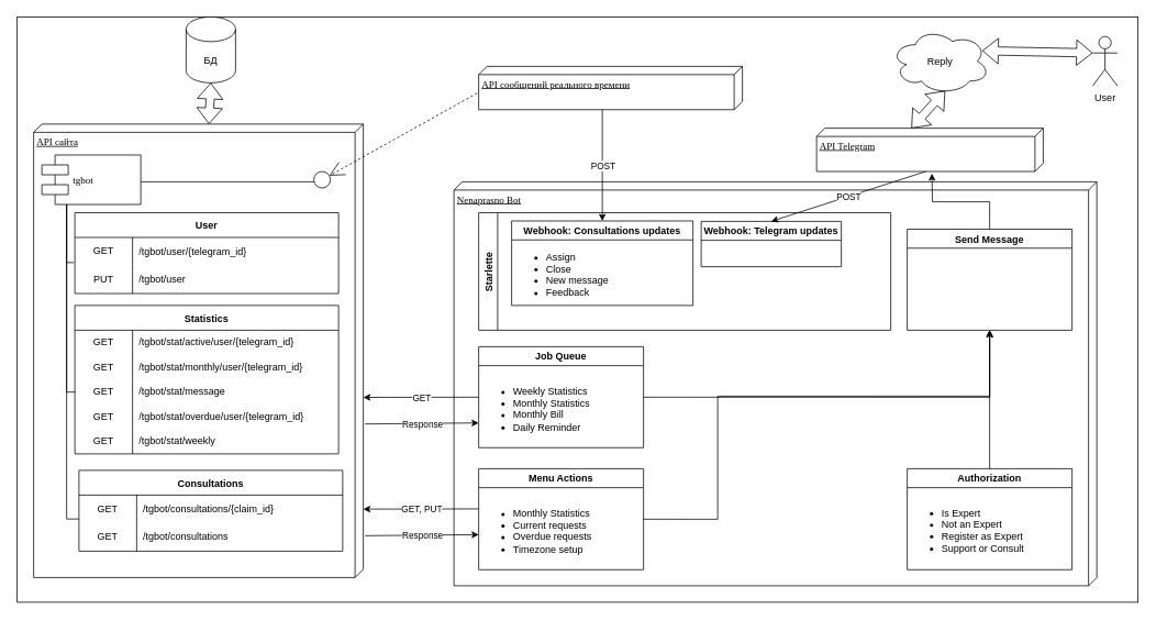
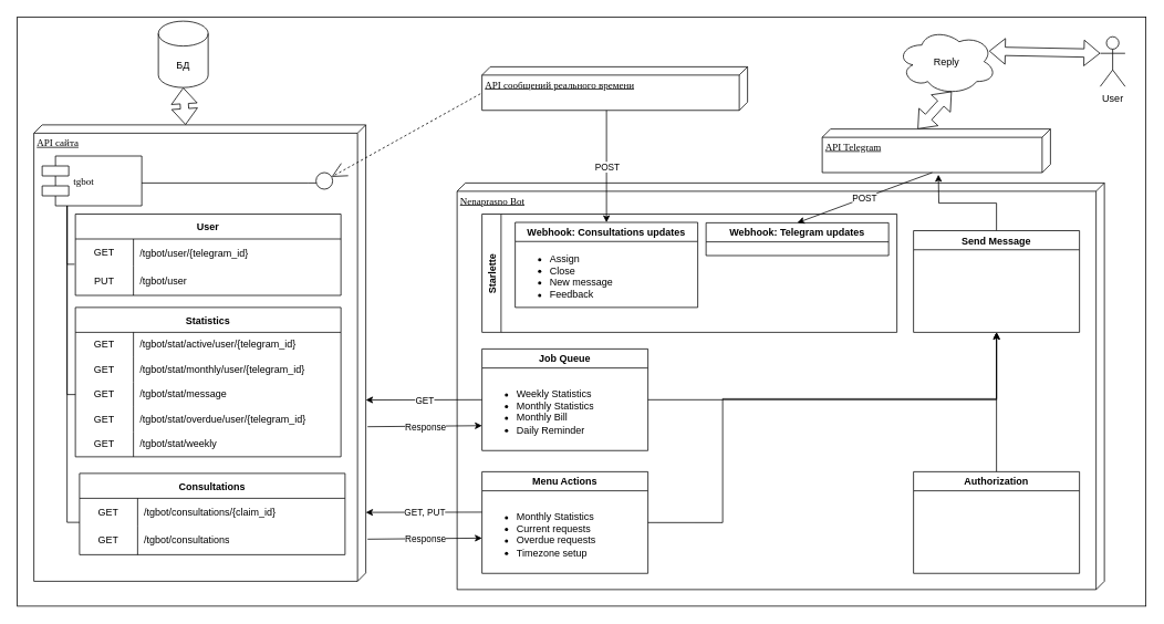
  <mxCell id="0" />
  <mxCell id="1" parent="0" />
  <mxCell id="2" value="Nenaprasno Bot" style="verticalAlign=top;align=left;spacingTop=8;spacingLeft=2;spacingRight=12;shape=cube;size=10;direction=south;fontStyle=4;html=1;rounded=0;shadow=0;comic=0;labelBackgroundColor=none;strokeWidth=1;fontFamily=Verdana;fontSize=12" parent="1" vertex="1"><mxGeometry x="550" y="220" width="780" height="490" as="geometry" /></mxCell>
  <mxCell id="3" value="" style="rounded=0;whiteSpace=wrap;html=1;strokeOpacity=100;fillOpacity=0;fillColor=default;" parent="1" vertex="1"><mxGeometry x="20" y="20" width="1360" height="710" as="geometry" /></mxCell>
  <mxCell id="4" value="API сайта" style="verticalAlign=top;align=left;spacingTop=8;spacingLeft=2;spacingRight=12;shape=cube;size=10;direction=south;fontStyle=4;html=1;rounded=0;shadow=0;comic=0;labelBackgroundColor=none;strokeWidth=1;fontFamily=Verdana;fontSize=12" parent="1" vertex="1"><mxGeometry x="40" y="150" width="400" height="550" as="geometry" /></mxCell>
  <mxCell id="5" value="API сообщений реального времени" style="verticalAlign=top;align=left;spacingTop=8;spacingLeft=2;spacingRight=12;shape=cube;size=10;direction=south;fontStyle=4;html=1;rounded=0;shadow=0;comic=0;labelBackgroundColor=none;strokeWidth=1;fontFamily=Verdana;fontSize=12" parent="1" vertex="1"><mxGeometry x="580" y="80" width="320" height="52.5" as="geometry" /></mxCell>
  <mxCell id="6" value="tgbot" style="shape=component;align=left;spacingLeft=36;rounded=0;shadow=0;comic=0;labelBackgroundColor=none;strokeWidth=1;fontFamily=Verdana;fontSize=12;html=1;" parent="1" vertex="1"><mxGeometry x="50" y="187.5" width="120" height="60" as="geometry" /></mxCell>
  <mxCell id="7" value="" style="ellipse;whiteSpace=wrap;html=1;rounded=0;shadow=0;comic=0;labelBackgroundColor=none;strokeWidth=1;fontFamily=Verdana;fontSize=12;align=center;" parent="1" vertex="1"><mxGeometry x="380" y="207.5" width="20" height="20" as="geometry" /></mxCell>
  <mxCell id="8" style="edgeStyle=none;rounded=0;html=1;dashed=1;labelBackgroundColor=none;startArrow=none;startFill=0;startSize=8;endArrow=open;endFill=0;endSize=16;fontFamily=Verdana;fontSize=12;exitX=0.62;exitY=1.006;exitDx=0;exitDy=0;exitPerimeter=0;" parent="1" source="5" target="7" edge="1"><mxGeometry relative="1" as="geometry" /></mxCell>
  <mxCell id="9" style="edgeStyle=elbowEdgeStyle;rounded=0;html=1;labelBackgroundColor=none;startArrow=none;startFill=0;startSize=8;endArrow=none;endFill=0;endSize=16;fontFamily=Verdana;fontSize=12;" parent="1" source="7" target="6" edge="1"><mxGeometry relative="1" as="geometry"><Array as="points"><mxPoint x="370" y="220" /></Array></mxGeometry></mxCell>
- <mxCell id="10" value="БД" style="shape=cylinder3;whiteSpace=wrap;html=1;boundedLbl=1;backgroundOutline=1;size=15;" parent="1" vertex="1"><mxGeometry x="225" y="20" width="60" height="80" as="geometry" /></mxCell>
+ <mxCell id="10" value="БД" style="shape=cylinder3;whiteSpace=wrap;html=1;boundedLbl=1;backgroundOutline=1;size=15;" parent="1" vertex="1"><mxGeometry x="190" y="25" width="60" height="80" as="geometry" /></mxCell>
  <mxCell id="11" value="User" style="shape=table;startSize=30;container=1;collapsible=0;childLayout=tableLayout;fixedRows=1;rowLines=0;fontStyle=1;" parent="1" vertex="1"><mxGeometry x="90" y="257.5" width="320" height="98" as="geometry" /></mxCell>
  <mxCell id="12" value="" style="shape=tableRow;horizontal=0;startSize=0;swimlaneHead=0;swimlaneBody=0;top=0;left=0;bottom=0;right=0;collapsible=0;dropTarget=0;fillColor=none;points=[[0,0.5],[1,0.5]];portConstraint=eastwest;" parent="11" vertex="1"><mxGeometry y="30" width="320" height="33" as="geometry" /></mxCell>
  <mxCell id="13" value="GET" style="shape=partialRectangle;html=1;whiteSpace=wrap;connectable=0;fillColor=none;top=0;left=0;bottom=0;right=0;overflow=hidden;pointerEvents=1;" parent="12" vertex="1"><mxGeometry width="70" height="33" as="geometry"><mxRectangle width="70" height="33" as="alternateBounds" /></mxGeometry></mxCell>
  <mxCell id="14" value="" style="shape=partialRectangle;html=1;whiteSpace=wrap;connectable=0;fillColor=none;top=0;left=0;bottom=0;right=0;align=left;spacingLeft=6;overflow=hidden;" parent="12" vertex="1"><mxGeometry x="70" width="250" height="33" as="geometry"><mxRectangle width="250" height="33" as="alternateBounds" /></mxGeometry></mxCell>
  <mxCell id="15" value="" style="shape=tableRow;horizontal=0;startSize=0;swimlaneHead=0;swimlaneBody=0;top=0;left=0;bottom=0;right=0;collapsible=0;dropTarget=0;fillColor=none;points=[[0,0.5],[1,0.5]];portConstraint=eastwest;" parent="11" vertex="1"><mxGeometry y="63" width="320" height="35" as="geometry" /></mxCell>
  <mxCell id="16" value="PUT" style="shape=partialRectangle;html=1;whiteSpace=wrap;connectable=0;fillColor=none;top=0;left=0;bottom=0;right=0;overflow=hidden;" parent="15" vertex="1"><mxGeometry width="70" height="35" as="geometry"><mxRectangle width="70" height="35" as="alternateBounds" /></mxGeometry></mxCell>
  <mxCell id="17" value="/tgbot/user" style="shape=partialRectangle;html=1;whiteSpace=wrap;connectable=0;fillColor=none;top=0;left=0;bottom=0;right=0;align=left;spacingLeft=6;overflow=hidden;" parent="15" vertex="1"><mxGeometry x="70" width="250" height="35" as="geometry"><mxRectangle width="250" height="35" as="alternateBounds" /></mxGeometry></mxCell>
  <mxCell id="18" value="" style="shape=flexArrow;endArrow=classic;startArrow=classic;html=1;rounded=0;entryX=0.5;entryY=1;entryDx=0;entryDy=0;entryPerimeter=0;" parent="1" source="4" target="10" edge="1"><mxGeometry width="100" height="100" relative="1" as="geometry"><mxPoint x="470" y="580" as="sourcePoint" /><mxPoint x="570" y="480" as="targetPoint" /></mxGeometry></mxCell>
  <mxCell id="19" value="/tgbot/user/{telegram_id}" style="shape=partialRectangle;html=1;whiteSpace=wrap;connectable=0;fillColor=none;top=0;left=0;bottom=0;right=0;align=left;spacingLeft=6;overflow=hidden;" parent="1" vertex="1"><mxGeometry x="160" y="290" width="170" height="30" as="geometry"><mxRectangle width="170" height="30" as="alternateBounds" /></mxGeometry></mxCell>
  <mxCell id="20" value="Statistics" style="shape=table;startSize=30;container=1;collapsible=0;childLayout=tableLayout;fixedRows=1;rowLines=0;fontStyle=1;" parent="1" vertex="1"><mxGeometry x="90" y="370" width="320" height="180" as="geometry" /></mxCell>
  <mxCell id="21" value="" style="shape=tableRow;horizontal=0;startSize=0;swimlaneHead=0;swimlaneBody=0;top=0;left=0;bottom=0;right=0;collapsible=0;dropTarget=0;fillColor=none;points=[[0,0.5],[1,0.5]];portConstraint=eastwest;" parent="20" vertex="1"><mxGeometry y="30" width="320" height="30" as="geometry" /></mxCell>
  <mxCell id="22" value="GET" style="shape=partialRectangle;html=1;whiteSpace=wrap;connectable=0;fillColor=none;top=0;left=0;bottom=0;right=0;overflow=hidden;pointerEvents=1;" parent="21" vertex="1"><mxGeometry width="70" height="30" as="geometry"><mxRectangle width="70" height="30" as="alternateBounds" /></mxGeometry></mxCell>
  <mxCell id="23" value="/tgbot/stat/active/user/{telegram_id}" style="shape=partialRectangle;html=1;whiteSpace=wrap;connectable=0;fillColor=none;top=0;left=0;bottom=0;right=0;align=left;spacingLeft=6;overflow=hidden;" parent="21" vertex="1"><mxGeometry x="70" width="250" height="30" as="geometry"><mxRectangle width="250" height="30" as="alternateBounds" /></mxGeometry></mxCell>
  <mxCell id="24" value="" style="shape=tableRow;horizontal=0;startSize=0;swimlaneHead=0;swimlaneBody=0;top=0;left=0;bottom=0;right=0;collapsible=0;dropTarget=0;fillColor=none;points=[[0,0.5],[1,0.5]];portConstraint=eastwest;" parent="20" vertex="1"><mxGeometry y="60" width="320" height="30" as="geometry" /></mxCell>
  <mxCell id="25" value="GET" style="shape=partialRectangle;html=1;whiteSpace=wrap;connectable=0;fillColor=none;top=0;left=0;bottom=0;right=0;overflow=hidden;" parent="24" vertex="1"><mxGeometry width="70" height="30" as="geometry"><mxRectangle width="70" height="30" as="alternateBounds" /></mxGeometry></mxCell>
  <mxCell id="26" value="/tgbot/stat/monthly/user/{telegram_id}" style="shape=partialRectangle;html=1;whiteSpace=wrap;connectable=0;fillColor=none;top=0;left=0;bottom=0;right=0;align=left;spacingLeft=6;overflow=hidden;" parent="24" vertex="1"><mxGeometry x="70" width="250" height="30" as="geometry"><mxRectangle width="250" height="30" as="alternateBounds" /></mxGeometry></mxCell>
  <mxCell id="27" value="" style="shape=tableRow;horizontal=0;startSize=0;swimlaneHead=0;swimlaneBody=0;top=0;left=0;bottom=0;right=0;collapsible=0;dropTarget=0;fillColor=none;points=[[0,0.5],[1,0.5]];portConstraint=eastwest;" parent="20" vertex="1"><mxGeometry y="90" width="320" height="30" as="geometry" /></mxCell>
  <mxCell id="28" value="GET" style="shape=partialRectangle;html=1;whiteSpace=wrap;connectable=0;fillColor=none;top=0;left=0;bottom=0;right=0;overflow=hidden;" parent="27" vertex="1"><mxGeometry width="70" height="30" as="geometry"><mxRectangle width="70" height="30" as="alternateBounds" /></mxGeometry></mxCell>
  <mxCell id="29" value="/tgbot/stat/message" style="shape=partialRectangle;html=1;whiteSpace=wrap;connectable=0;fillColor=none;top=0;left=0;bottom=0;right=0;align=left;spacingLeft=6;overflow=hidden;" parent="27" vertex="1"><mxGeometry x="70" width="250" height="30" as="geometry"><mxRectangle width="250" height="30" as="alternateBounds" /></mxGeometry></mxCell>
  <mxCell id="30" value="" style="shape=tableRow;horizontal=0;startSize=0;swimlaneHead=0;swimlaneBody=0;top=0;left=0;bottom=0;right=0;collapsible=0;dropTarget=0;fillColor=none;points=[[0,0.5],[1,0.5]];portConstraint=eastwest;" parent="20" vertex="1"><mxGeometry y="120" width="320" height="30" as="geometry" /></mxCell>
  <mxCell id="31" value="GET" style="shape=partialRectangle;html=1;whiteSpace=wrap;connectable=0;fillColor=none;top=0;left=0;bottom=0;right=0;overflow=hidden;" parent="30" vertex="1"><mxGeometry width="70" height="30" as="geometry"><mxRectangle width="70" height="30" as="alternateBounds" /></mxGeometry></mxCell>
  <mxCell id="32" value="/tgbot/stat/overdue/user/{telegram_id}" style="shape=partialRectangle;html=1;whiteSpace=wrap;connectable=0;fillColor=none;top=0;left=0;bottom=0;right=0;align=left;spacingLeft=6;overflow=hidden;" parent="30" vertex="1"><mxGeometry x="70" width="250" height="30" as="geometry"><mxRectangle width="250" height="30" as="alternateBounds" /></mxGeometry></mxCell>
  <mxCell id="33" value="" style="shape=tableRow;horizontal=0;startSize=0;swimlaneHead=0;swimlaneBody=0;top=0;left=0;bottom=0;right=0;collapsible=0;dropTarget=0;fillColor=none;points=[[0,0.5],[1,0.5]];portConstraint=eastwest;" parent="20" vertex="1"><mxGeometry y="150" width="320" height="30" as="geometry" /></mxCell>
  <mxCell id="34" value="GET" style="shape=partialRectangle;html=1;whiteSpace=wrap;connectable=0;fillColor=none;top=0;left=0;bottom=0;right=0;overflow=hidden;" parent="33" vertex="1"><mxGeometry width="70" height="30" as="geometry"><mxRectangle width="70" height="30" as="alternateBounds" /></mxGeometry></mxCell>
  <mxCell id="35" value="/tgbot/stat/weekly" style="shape=partialRectangle;html=1;whiteSpace=wrap;connectable=0;fillColor=none;top=0;left=0;bottom=0;right=0;align=left;spacingLeft=6;overflow=hidden;" parent="33" vertex="1"><mxGeometry x="70" width="250" height="30" as="geometry"><mxRectangle width="250" height="30" as="alternateBounds" /></mxGeometry></mxCell>
  <mxCell id="36" value="Consultations" style="shape=table;startSize=30;container=1;collapsible=0;childLayout=tableLayout;fixedRows=1;rowLines=0;fontStyle=1;" parent="1" vertex="1"><mxGeometry x="95" y="570" width="320" height="98" as="geometry" /></mxCell>
  <mxCell id="37" value="" style="shape=tableRow;horizontal=0;startSize=0;swimlaneHead=0;swimlaneBody=0;top=0;left=0;bottom=0;right=0;collapsible=0;dropTarget=0;fillColor=none;points=[[0,0.5],[1,0.5]];portConstraint=eastwest;" parent="36" vertex="1"><mxGeometry y="30" width="320" height="33" as="geometry" /></mxCell>
  <mxCell id="38" value="GET" style="shape=partialRectangle;html=1;whiteSpace=wrap;connectable=0;fillColor=none;top=0;left=0;bottom=0;right=0;overflow=hidden;pointerEvents=1;" parent="37" vertex="1"><mxGeometry width="70" height="33" as="geometry"><mxRectangle width="70" height="33" as="alternateBounds" /></mxGeometry></mxCell>
  <mxCell id="39" value="/tgbot/consultations/{claim_id}" style="shape=partialRectangle;html=1;whiteSpace=wrap;connectable=0;fillColor=none;top=0;left=0;bottom=0;right=0;align=left;spacingLeft=6;overflow=hidden;" parent="37" vertex="1"><mxGeometry x="70" width="250" height="33" as="geometry"><mxRectangle width="250" height="33" as="alternateBounds" /></mxGeometry></mxCell>
  <mxCell id="40" value="" style="shape=tableRow;horizontal=0;startSize=0;swimlaneHead=0;swimlaneBody=0;top=0;left=0;bottom=0;right=0;collapsible=0;dropTarget=0;fillColor=none;points=[[0,0.5],[1,0.5]];portConstraint=eastwest;" parent="36" vertex="1"><mxGeometry y="63" width="320" height="35" as="geometry" /></mxCell>
  <mxCell id="41" value="GET" style="shape=partialRectangle;html=1;whiteSpace=wrap;connectable=0;fillColor=none;top=0;left=0;bottom=0;right=0;overflow=hidden;" parent="40" vertex="1"><mxGeometry width="70" height="35" as="geometry"><mxRectangle width="70" height="35" as="alternateBounds" /></mxGeometry></mxCell>
  <mxCell id="42" value="/tgbot/consultations" style="shape=partialRectangle;html=1;whiteSpace=wrap;connectable=0;fillColor=none;top=0;left=0;bottom=0;right=0;align=left;spacingLeft=6;overflow=hidden;" parent="40" vertex="1"><mxGeometry x="70" width="250" height="35" as="geometry"><mxRectangle width="250" height="35" as="alternateBounds" /></mxGeometry></mxCell>
  <mxCell id="43" value="" style="endArrow=classic;html=1;rounded=0;exitX=0;exitY=0.5;exitDx=0;exitDy=0;" parent="1" source="48" edge="1"><mxGeometry relative="1" as="geometry"><mxPoint x="580" y="482.5" as="sourcePoint" /><mxPoint x="440" y="481.5" as="targetPoint" /><Array as="points" /></mxGeometry></mxCell>
  <mxCell id="44" value="GET" style="edgeLabel;resizable=0;html=1;align=center;verticalAlign=middle;" parent="43" connectable="0" vertex="1"><mxGeometry relative="1" as="geometry" /></mxCell>
  <mxCell id="45" value="" style="endArrow=classic;html=1;rounded=0;exitX=0.275;exitY=-0.005;exitDx=0;exitDy=0;exitPerimeter=0;entryX=0;entryY=0.75;entryDx=0;entryDy=0;" parent="1" target="49" edge="1"><mxGeometry relative="1" as="geometry"><mxPoint x="442.15" y="513.75" as="sourcePoint" /><mxPoint x="590" y="542.5" as="targetPoint" /><Array as="points" /></mxGeometry></mxCell>
  <mxCell id="46" value="Response" style="edgeLabel;resizable=0;html=1;align=center;verticalAlign=middle;" parent="45" connectable="0" vertex="1"><mxGeometry relative="1" as="geometry" /></mxCell>
  <mxCell id="47" style="edgeStyle=orthogonalEdgeStyle;rounded=0;orthogonalLoop=1;jettySize=auto;html=1;exitX=1;exitY=0.5;exitDx=0;exitDy=0;entryX=0.5;entryY=1;entryDx=0;entryDy=0;" edge="1" parent="1" source="48" target="61"><mxGeometry relative="1" as="geometry"><mxPoint x="1200" y="410" as="targetPoint" /></mxGeometry></mxCell>
  <mxCell id="48" value="Job Queue" style="swimlane;" parent="1" vertex="1"><mxGeometry x="580" y="420" width="200" height="122.5" as="geometry"><mxRectangle x="620" y="458" width="140" height="30" as="alternateBounds" /></mxGeometry></mxCell>
  <mxCell id="49" value="&lt;ul&gt;&lt;li&gt;Weekly Statistics&lt;/li&gt;&lt;li&gt;Monthly Statistics&lt;/li&gt;&lt;li&gt;Monthly Bill&lt;/li&gt;&lt;li&gt;Daily Reminder&lt;/li&gt;&lt;/ul&gt;" style="text;strokeColor=none;fillColor=none;html=1;whiteSpace=wrap;verticalAlign=middle;overflow=hidden;" parent="48" vertex="1"><mxGeometry y="32.5" width="180" height="80" as="geometry" /></mxCell>
  <mxCell id="50" value="" style="endArrow=classic;html=1;rounded=0;exitX=0;exitY=0.5;exitDx=0;exitDy=0;" parent="1" edge="1"><mxGeometry relative="1" as="geometry"><mxPoint x="580" y="616.75" as="sourcePoint" /><mxPoint x="440" y="617" as="targetPoint" /><Array as="points" /></mxGeometry></mxCell>
  <mxCell id="51" value="GET, PUT" style="edgeLabel;resizable=0;html=1;align=center;verticalAlign=middle;" parent="50" connectable="0" vertex="1"><mxGeometry relative="1" as="geometry" /></mxCell>
  <mxCell id="52" value="" style="endArrow=classic;html=1;rounded=0;exitX=0.275;exitY=-0.005;exitDx=0;exitDy=0;exitPerimeter=0;entryX=0;entryY=0.75;entryDx=0;entryDy=0;" parent="1" edge="1"><mxGeometry relative="1" as="geometry"><mxPoint x="442.15" y="649.25" as="sourcePoint" /><mxPoint x="580" y="648" as="targetPoint" /><Array as="points" /></mxGeometry></mxCell>
  <mxCell id="53" value="Response" style="edgeLabel;resizable=0;html=1;align=center;verticalAlign=middle;" parent="52" connectable="0" vertex="1"><mxGeometry relative="1" as="geometry" /></mxCell>
  <mxCell id="54" value="Menu Actions" style="swimlane;" parent="1" vertex="1"><mxGeometry x="580" y="568" width="200" height="122.5" as="geometry"><mxRectangle x="620" y="458" width="140" height="30" as="alternateBounds" /></mxGeometry></mxCell>
  <mxCell id="55" value="&lt;ul&gt;&lt;li&gt;Monthly Statistics&lt;/li&gt;&lt;li&gt;Current requests&lt;/li&gt;&lt;li&gt;Overdue requests&lt;/li&gt;&lt;li&gt;Timezone setup&lt;/li&gt;&lt;/ul&gt;" style="text;strokeColor=none;fillColor=none;html=1;whiteSpace=wrap;verticalAlign=middle;overflow=hidden;" parent="54" vertex="1"><mxGeometry y="32.5" width="180" height="80" as="geometry" /></mxCell>
  <mxCell id="56" value="Webhook: Consultations updates" style="swimlane;" parent="1" vertex="1"><mxGeometry x="620" y="267.5" width="220" height="102.5" as="geometry"><mxRectangle x="620" y="458" width="140" height="30" as="alternateBounds" /></mxGeometry></mxCell>
  <mxCell id="57" value="" style="endArrow=classic;html=1;rounded=0;exitX=0;exitY=0;exitDx=52.5;exitDy=170;exitPerimeter=0;entryX=0.5;entryY=0;entryDx=0;entryDy=0;" parent="1" source="5" target="56" edge="1"><mxGeometry relative="1" as="geometry"><mxPoint x="920" y="217" as="sourcePoint" /><mxPoint x="1020" y="217" as="targetPoint" /></mxGeometry></mxCell>
  <mxCell id="58" value="POST" style="edgeLabel;resizable=0;html=1;align=center;verticalAlign=middle;" parent="57" connectable="0" vertex="1"><mxGeometry relative="1" as="geometry" /></mxCell>
  <mxCell id="59" style="edgeStyle=orthogonalEdgeStyle;rounded=0;orthogonalLoop=1;jettySize=auto;html=1;exitX=1;exitY=0.5;exitDx=0;exitDy=0;entryX=0.5;entryY=1;entryDx=0;entryDy=0;" edge="1" parent="1" source="54" target="61"><mxGeometry relative="1" as="geometry"><Array as="points"><mxPoint x="870" y="629" /><mxPoint x="870" y="480" /><mxPoint x="1200" y="480" /></Array></mxGeometry></mxCell>
  <mxCell id="60" style="edgeStyle=orthogonalEdgeStyle;rounded=0;orthogonalLoop=1;jettySize=auto;html=1;exitX=0.5;exitY=0;exitDx=0;exitDy=0;" edge="1" parent="1" source="61"><mxGeometry relative="1" as="geometry"><mxPoint x="1130" y="210" as="targetPoint" /></mxGeometry></mxCell>
  <mxCell id="61" value="Send Message" style="swimlane;" vertex="1" parent="1"><mxGeometry x="1100" y="277.5" width="200" height="122.5" as="geometry"><mxRectangle x="620" y="458" width="140" height="30" as="alternateBounds" /></mxGeometry></mxCell>
  <mxCell id="62" value="" style="endArrow=none;html=1;rounded=0;exitX=-0.003;exitY=0.924;exitDx=0;exitDy=0;exitPerimeter=0;" edge="1" parent="1" source="12"><mxGeometry width="50" height="50" relative="1" as="geometry"><mxPoint x="30" y="297.5" as="sourcePoint" /><mxPoint x="80" y="247.5" as="targetPoint" /><Array as="points"><mxPoint x="80" y="318" /></Array></mxGeometry></mxCell>
  <mxCell id="63" value="" style="endArrow=none;html=1;rounded=0;entryX=0.25;entryY=1;entryDx=0;entryDy=0;exitX=0;exitY=0.5;exitDx=0;exitDy=0;" edge="1" parent="1" source="27" target="6"><mxGeometry width="50" height="50" relative="1" as="geometry"><mxPoint x="80" y="480" as="sourcePoint" /><mxPoint x="80" y="320" as="targetPoint" /><Array as="points"><mxPoint x="80" y="475" /></Array></mxGeometry></mxCell>
  <mxCell id="64" value="" style="endArrow=none;html=1;rounded=0;exitX=0.25;exitY=1;exitDx=0;exitDy=0;entryX=0;entryY=0.879;entryDx=0;entryDy=0;entryPerimeter=0;" edge="1" parent="1" source="6" target="37"><mxGeometry width="50" height="50" relative="1" as="geometry"><mxPoint x="850" y="890" as="sourcePoint" /><mxPoint x="720" y="510" as="targetPoint" /><Array as="points"><mxPoint x="80" y="629" /></Array></mxGeometry></mxCell>
  <mxCell id="65" value="Starlette" style="swimlane;horizontal=0;fillColor=default;" vertex="1" parent="1"><mxGeometry x="580" y="257.5" width="500" height="142.5" as="geometry" /></mxCell>
- <mxCell id="66" value="Webhook: Telegram updates" style="swimlane;" vertex="1" parent="65"><mxGeometry x="270" y="10.5" width="170" height="55" as="geometry"><mxRectangle x="620" y="458" width="140" height="30" as="alternateBounds" /></mxGeometry></mxCell>
+ <mxCell id="66" value="Webhook: Telegram updates" style="swimlane;" vertex="1" parent="65"><mxGeometry x="270" y="10.5" width="220" height="39.5" as="geometry"><mxRectangle x="620" y="458" width="140" height="30" as="alternateBounds" /></mxGeometry></mxCell>
  <mxCell id="67" value="&lt;ul&gt;&lt;li&gt;Assign&lt;/li&gt;&lt;li&gt;Close&lt;/li&gt;&lt;li&gt;New message&lt;/li&gt;&lt;li&gt;Feedback&lt;/li&gt;&lt;/ul&gt;" style="text;strokeColor=none;fillColor=none;html=1;whiteSpace=wrap;verticalAlign=middle;overflow=hidden;" parent="65" vertex="1"><mxGeometry x="40" y="32.5" width="180" height="80" as="geometry" /></mxCell>
  <mxCell id="68" value="User" style="shape=umlActor;verticalLabelPosition=bottom;verticalAlign=top;html=1;outlineConnect=0;" parent="1" vertex="1"><mxGeometry x="1325" y="43.75" width="30" height="60" as="geometry" /></mxCell>
  <mxCell id="69" value="" style="shape=flexArrow;endArrow=classic;startArrow=classic;html=1;rounded=0;exitX=0;exitY=0.333;exitDx=0;exitDy=0;exitPerimeter=0;entryX=0.925;entryY=0.341;entryDx=0;entryDy=0;entryPerimeter=0;" parent="1" source="68" target="70" edge="1"><mxGeometry width="100" height="100" relative="1" as="geometry"><mxPoint x="1710" y="320" as="sourcePoint" /><mxPoint x="1990" y="320" as="targetPoint" /></mxGeometry></mxCell>
  <mxCell id="70" value="Reply" style="ellipse;shape=cloud;whiteSpace=wrap;html=1;" parent="1" vertex="1"><mxGeometry x="1080" y="33.75" width="120" height="80" as="geometry" /></mxCell>
  <mxCell id="71" value="" style="shape=flexArrow;endArrow=classic;startArrow=classic;html=1;rounded=0;entryX=0;entryY=0;entryDx=0;entryDy=160;entryPerimeter=0;exitX=0.55;exitY=0.95;exitDx=0;exitDy=0;exitPerimeter=0;" parent="1" source="70" target="72" edge="1"><mxGeometry width="100" height="100" relative="1" as="geometry"><mxPoint x="1295.24" y="240" as="sourcePoint" /><mxPoint x="1395.24" y="140" as="targetPoint" /></mxGeometry></mxCell>
  <mxCell id="72" value="API Telegram" style="verticalAlign=top;align=left;spacingTop=8;spacingLeft=2;spacingRight=12;shape=cube;size=10;direction=south;fontStyle=4;html=1;rounded=0;shadow=0;comic=0;labelBackgroundColor=none;strokeWidth=1;fontFamily=Verdana;fontSize=12" vertex="1" parent="1"><mxGeometry x="990" y="155" width="275" height="52.5" as="geometry" /></mxCell>
  <mxCell id="73" value="" style="endArrow=classic;html=1;rounded=0;exitX=0;exitY=0;exitDx=52.5;exitDy=142.5;exitPerimeter=0;entryX=0.5;entryY=0;entryDx=0;entryDy=0;" edge="1" parent="1" source="72" target="66"><mxGeometry relative="1" as="geometry"><mxPoint x="610" y="96.25" as="sourcePoint" /><mxPoint x="940" y="207.5" as="targetPoint" /></mxGeometry></mxCell>
  <mxCell id="74" value="POST" style="edgeLabel;resizable=0;html=1;align=center;verticalAlign=middle;" connectable="0" vertex="1" parent="73"><mxGeometry relative="1" as="geometry" /></mxCell>
  <mxCell id="75" style="edgeStyle=orthogonalEdgeStyle;rounded=0;orthogonalLoop=1;jettySize=auto;html=1;exitX=0.5;exitY=0;exitDx=0;exitDy=0;entryX=0.5;entryY=1;entryDx=0;entryDy=0;" edge="1" parent="1" source="76" target="61"><mxGeometry relative="1" as="geometry" /></mxCell>
  <mxCell id="76" value="Authorization" style="swimlane;" vertex="1" parent="1"><mxGeometry x="1100" y="568" width="200" height="122.5" as="geometry"><mxRectangle x="620" y="458" width="140" height="30" as="alternateBounds" /></mxGeometry></mxCell>
- <mxCell id="77" value="&lt;ul&gt;&lt;li&gt;Is Expert&lt;/li&gt;&lt;li&gt;Not an Expert&lt;/li&gt;&lt;li&gt;Register as Expert&lt;/li&gt;&lt;li&gt;Support or Consult&lt;/li&gt;&lt;/ul&gt;" style="text;strokeColor=none;fillColor=none;html=1;whiteSpace=wrap;verticalAlign=middle;overflow=hidden;" vertex="1" parent="1"><mxGeometry x="1100" y="600" width="180" height="80" as="geometry" /></mxCell>
